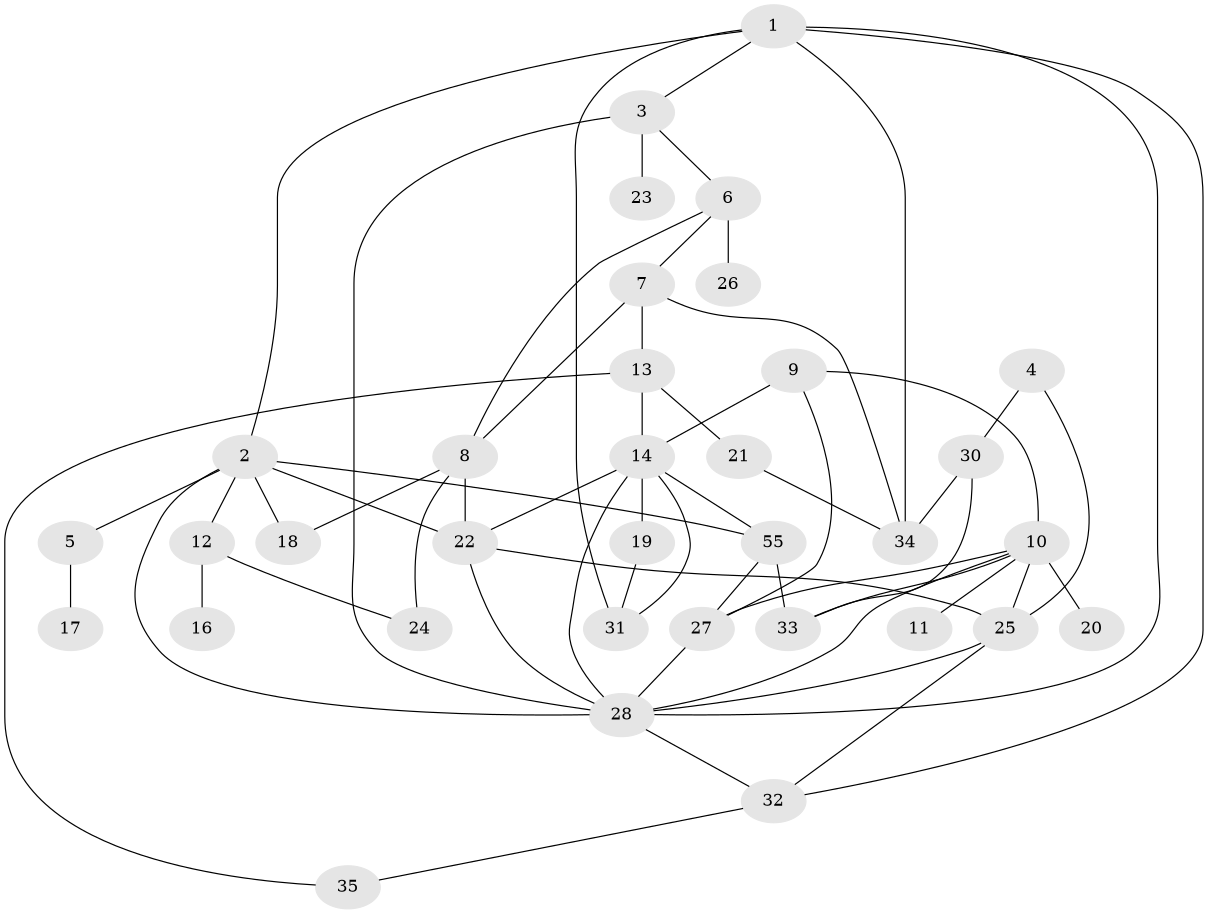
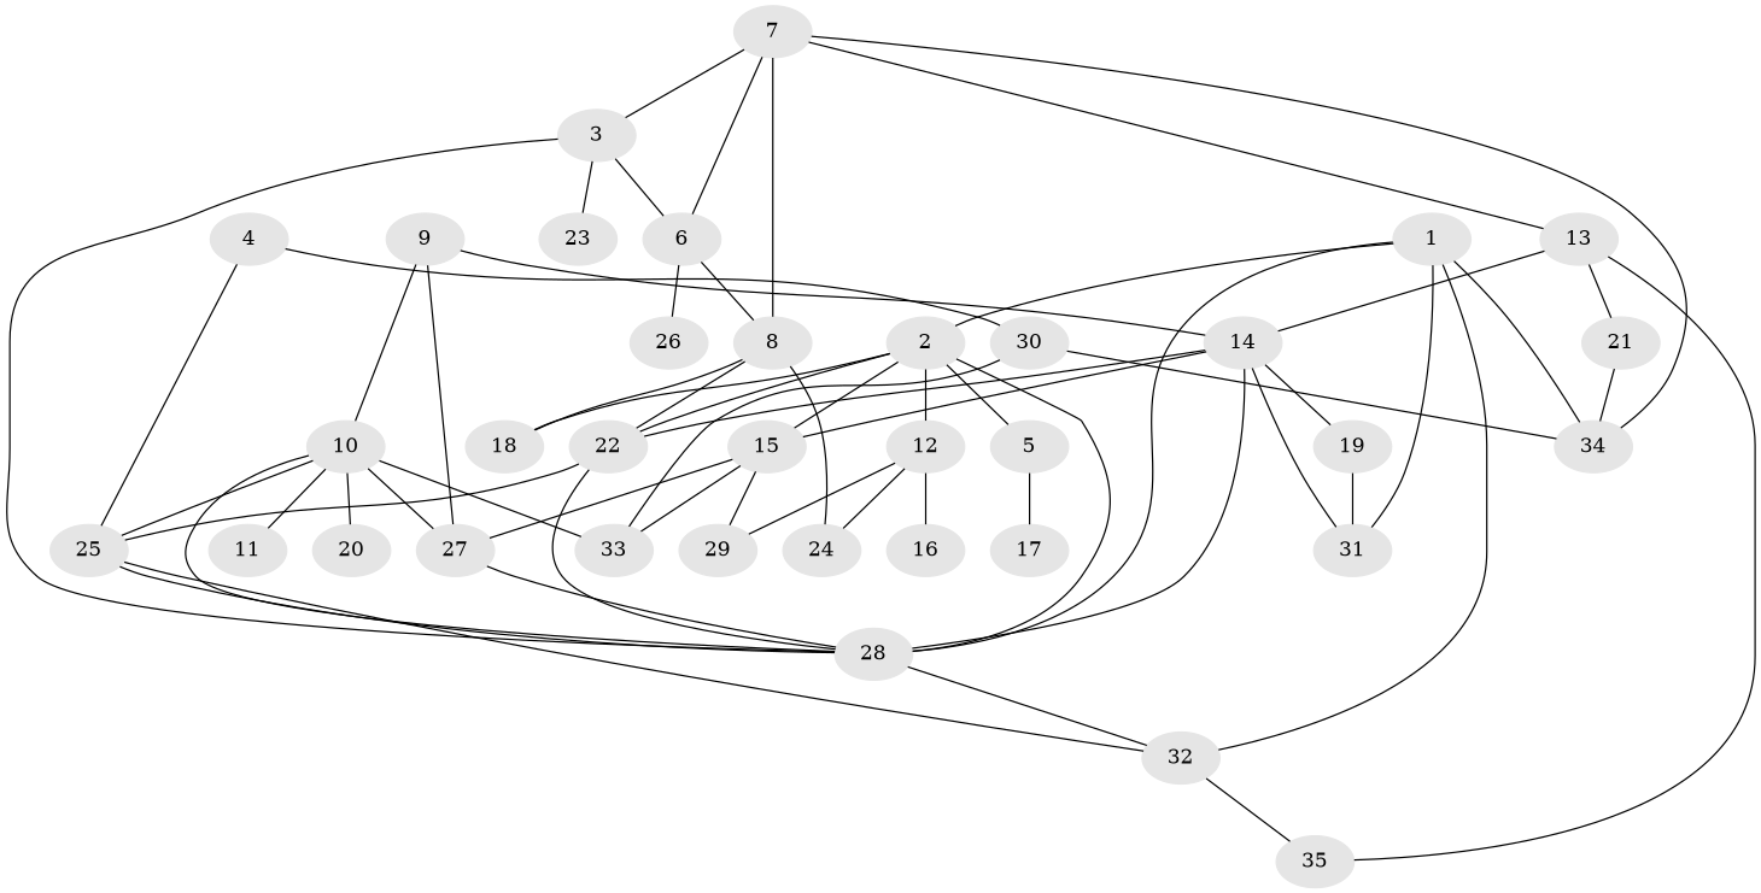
  graph {
    node [color=gray90 style=filled]
    edge [weight=1.0]
    1
    2
    3
    28
    31
    32
    34
    5
    12
-   15 [label=55]
+   15
    18
    22
    6
    23
    35
    17
    24
    16
+   29
    27
    33
    25
    7
    8
    26
    4
    30
    13
    14
    21
    9
    10
    11
    20
    19
    1 -- 2
-   1 -- 3
+   7 -- 3
    1 -- 28
    1 -- 31
    1 -- 32
    1 -- 34
    2 -- 28 [weight=2.0]
    2 -- 5
    2 -- 12
    2 -- 15
    2 -- 18
    2 -- 22
    3 -- 28
    3 -- 6
    3 -- 23
    28 -- 32
    32 -- 35
    5 -- 17
    12 -- 24
    12 -- 16
+   12 -- 29
+   15 -- 29
    15 -- 27
    15 -- 33
    22 -- 28
    22 -- 25
    6 -- 7
    6 -- 8
    6 -- 26 [weight=2.0]
    27 -- 28
    25 -- 28
    25 -- 32
    7 -- 34
    7 -- 8
    7 -- 13
    8 -- 18
    8 -- 22
    8 -- 24
    4 -- 25
    4 -- 30
    30 -- 34
    30 -- 33
    13 -- 35
    13 -- 14
    13 -- 21
    14 -- 28
    14 -- 31
    14 -- 15
    14 -- 22
    14 -- 19
    21 -- 34
    9 -- 27
    9 -- 14
    9 -- 10
    10 -- 28
    10 -- 27 [weight=2.0]
    10 -- 33
    10 -- 25
    10 -- 11
    10 -- 20
    19 -- 31
  }
